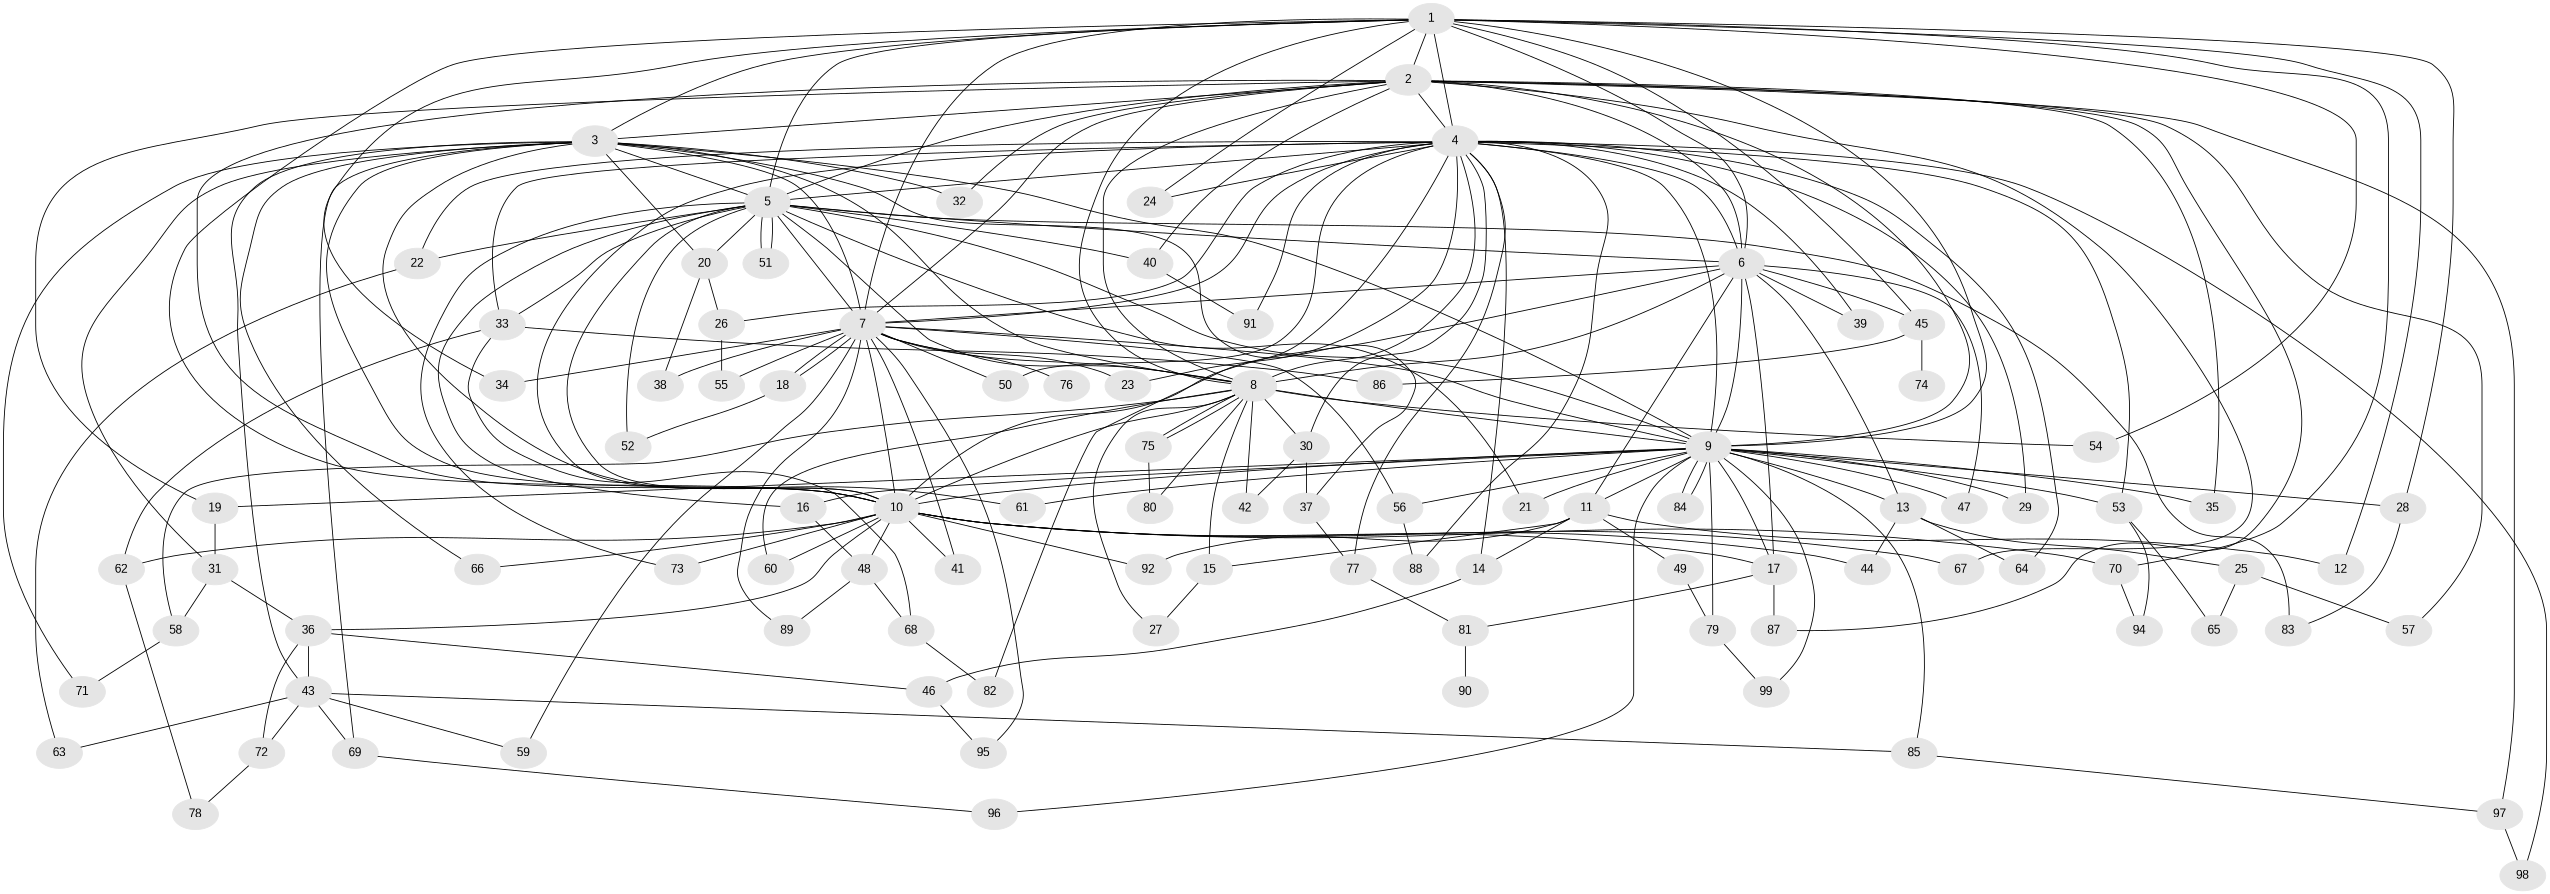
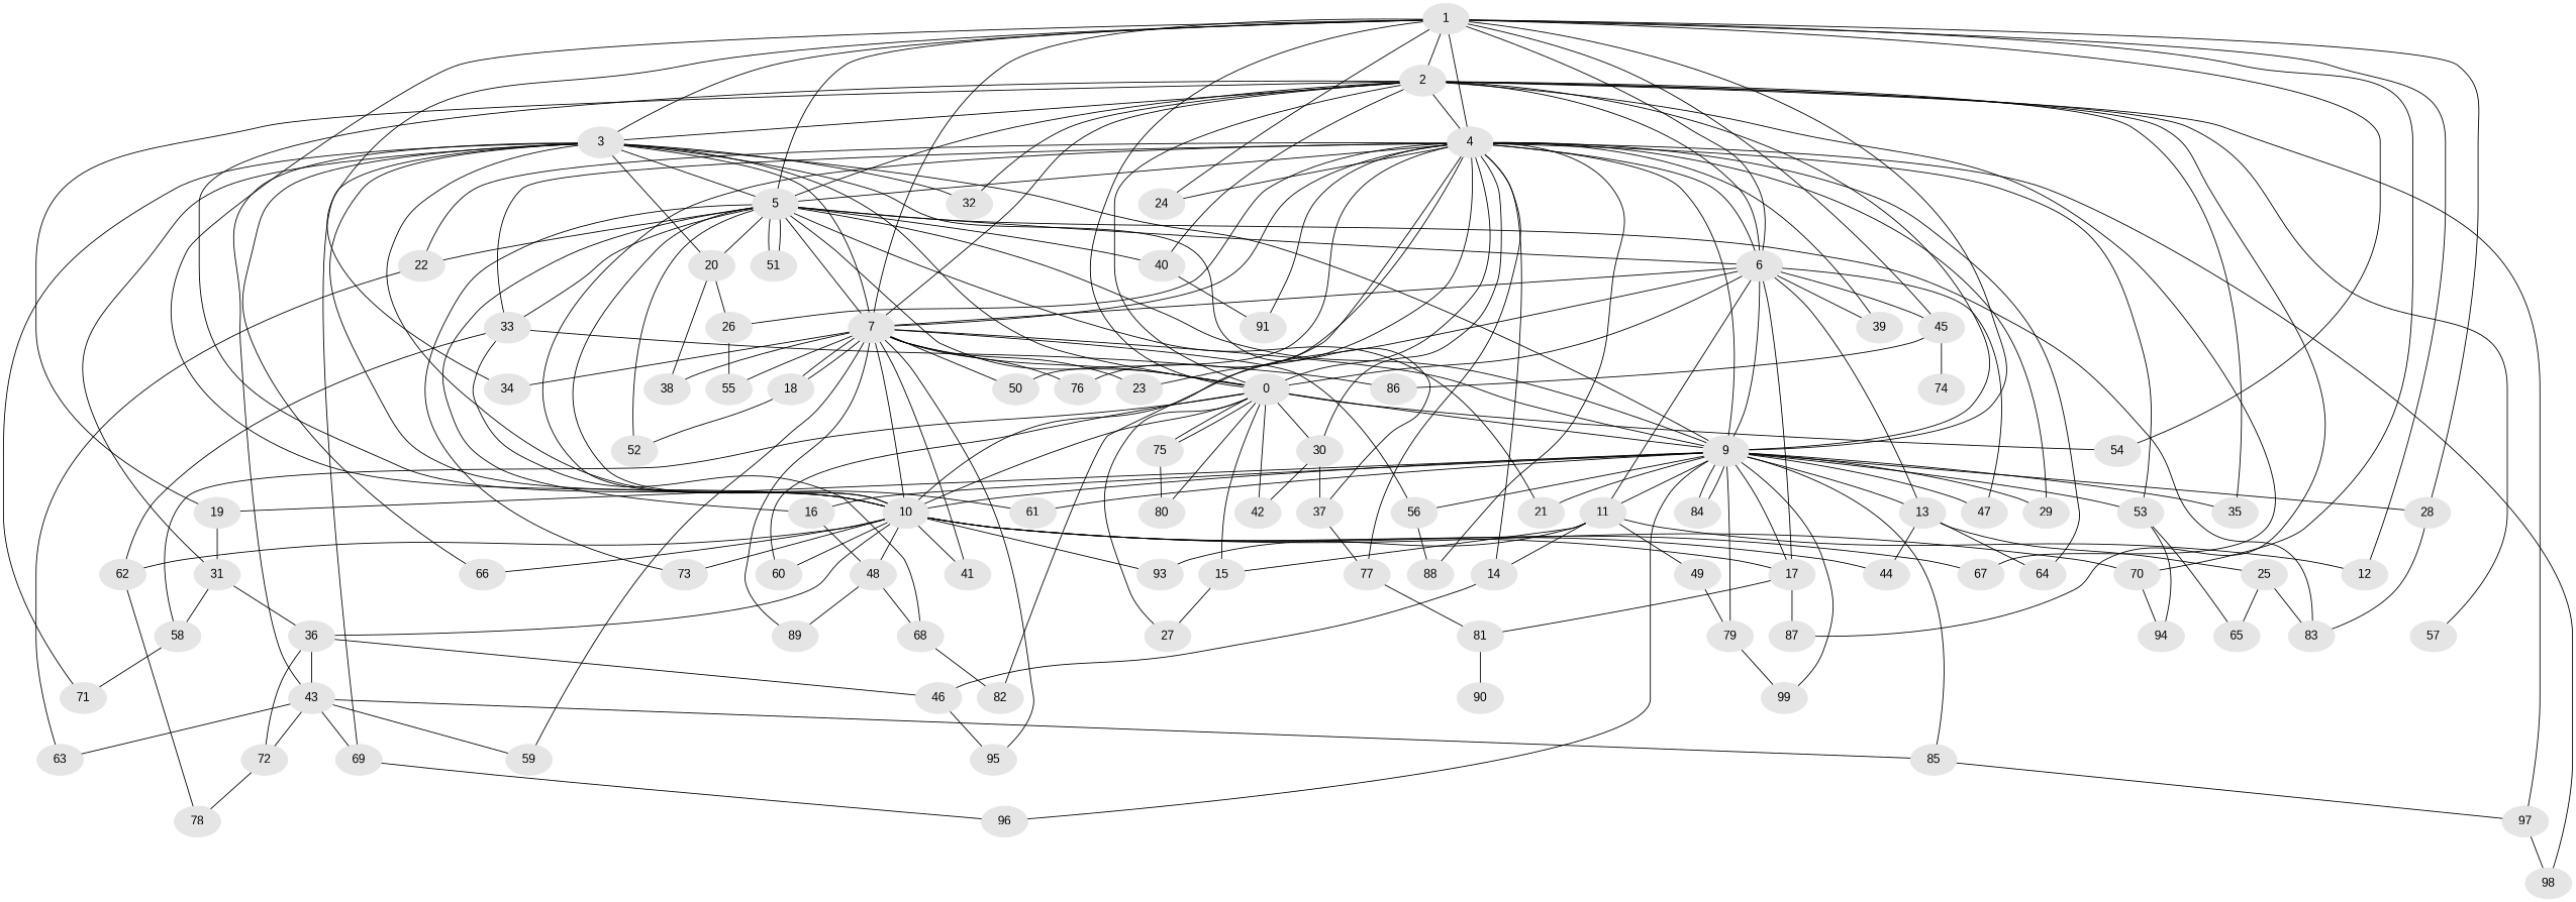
  graph {
    fontname="Liberation Sans"
    node [color=gray90 fontname="Liberation Sans" style=filled]
    edge [fontname="Liberation Sans"]
    1
    2
    3
    4
    5
    6
    7
-   8
+   8 [label=0]
    9
    10
    12
    24
    28
    34
    45
    54
    70
    19
    32
    35
    40
    57
    67
    87
    97
    20
    31
    37
    43
    61
    66
    69
    71
    14
    22
    23
    26
    29
    30
    33
    39
    50
    53
    64
    76
    77
    82
    88
    91
    98
    16
    21
    51
    52
    73
    83
    11
    13
    17
    47
    18
    38
    41
    55
    56
    59
    89
    95
    15
    27
    42
    58
    60
    75
    80
    79
    84
    85
    96
    99
    36
    44
    48
    62
-   93 [label=92]
+   93
    86
    74
    94
    49
    63
    72
    46
    68
    65
    81
    25
    78
    90
    1 -- 2
    1 -- 3
    1 -- 4
    1 -- 5
    1 -- 6
    1 -- 7
    1 -- 8
    1 -- 9
    1 -- 10
    1 -- 12
    1 -- 24
    1 -- 28
    1 -- 34
    1 -- 45
    1 -- 54
    1 -- 70
    2 -- 3
    2 -- 4
    2 -- 5
    2 -- 6
    2 -- 7
    2 -- 8
    2 -- 9
    2 -- 10
    2 -- 19
    2 -- 32
    2 -- 35
    2 -- 40
    2 -- 57
    2 -- 67
    2 -- 87
    2 -- 97
    3 -- 5
    3 -- 7
    3 -- 8
    3 -- 9
    3 -- 10
    3 -- 32
    3 -- 20
    3 -- 31
    3 -- 37
    3 -- 43
    3 -- 61
    3 -- 66
    3 -- 69
    3 -- 71
    4 -- 5
    4 -- 6
    4 -- 7
    4 -- 8
    4 -- 9
    4 -- 10
    4 -- 24
    4 -- 14
    4 -- 22
    4 -- 23
    4 -- 26
    4 -- 29
    4 -- 30
    4 -- 33
    4 -- 39
    4 -- 50
    4 -- 53
    4 -- 64
+   4 -- 76
    4 -- 77
    4 -- 82
    4 -- 88
    4 -- 91
    4 -- 98
    5 -- 6
    5 -- 7
    5 -- 8
    5 -- 9
    5 -- 10
    5 -- 40
    5 -- 20
    5 -- 22
    5 -- 33
    5 -- 16
    5 -- 21
    5 -- 51
    5 -- 51
    5 -- 52
    5 -- 73
    5 -- 83
    6 -- 7
    6 -- 8
    6 -- 9
    6 -- 10
    6 -- 45
    6 -- 39
    6 -- 11
    6 -- 13
    6 -- 17
    6 -- 47
    7 -- 8
    7 -- 9
    7 -- 10
    7 -- 34
    7 -- 23
    7 -- 50
    7 -- 76
    7 -- 18
    7 -- 18
    7 -- 38
    7 -- 41
    7 -- 55
    7 -- 56
    7 -- 59
    7 -- 89
    7 -- 95
    8 -- 9
    8 -- 10
    8 -- 54
    8 -- 30
    8 -- 15
    8 -- 27
    8 -- 42
    8 -- 58
    8 -- 60
    8 -- 75
    8 -- 75
    8 -- 80
    9 -- 10
    9 -- 28
    9 -- 19
    9 -- 35
    9 -- 61
    9 -- 29
    9 -- 53
    9 -- 16
    9 -- 21
    9 -- 11
    9 -- 13
    9 -- 17
    9 -- 47
    9 -- 56
    9 -- 79
    9 -- 84
    9 -- 84
    9 -- 85
    9 -- 96
    9 -- 99
    10 -- 70
    10 -- 67
    10 -- 66
    10 -- 73
    10 -- 17
    10 -- 41
    10 -- 60
    10 -- 36
    10 -- 44
    10 -- 48
    10 -- 62
    10 -- 93
    28 -- 83
    45 -- 86
    45 -- 74
    70 -- 94
    19 -- 31
    40 -- 91
    97 -- 98
    20 -- 26
    20 -- 38
    31 -- 58
    31 -- 36
    37 -- 77
    43 -- 69
    43 -- 59
    43 -- 85
    43 -- 63
    43 -- 72
    69 -- 96
    14 -- 46
    22 -- 63
    26 -- 55
    30 -- 37
    30 -- 42
    33 -- 62
    33 -- 86
    33 -- 68
    53 -- 94
    53 -- 65
    77 -- 81
    16 -- 48
    11 -- 12
    11 -- 14
    11 -- 15
    11 -- 93
    11 -- 49
    13 -- 64
    13 -- 44
    13 -- 25
    17 -- 87
    17 -- 81
    18 -- 52
    56 -- 88
    15 -- 27
    58 -- 71
    75 -- 80
    79 -- 99
    85 -- 97
    36 -- 43
    36 -- 72
    36 -- 46
    48 -- 89
    48 -- 68
    62 -- 78
    49 -- 79
    72 -- 78
    46 -- 95
    68 -- 82
    81 -- 90
-   25 -- 57
+   25 -- 83
    25 -- 65
  }
